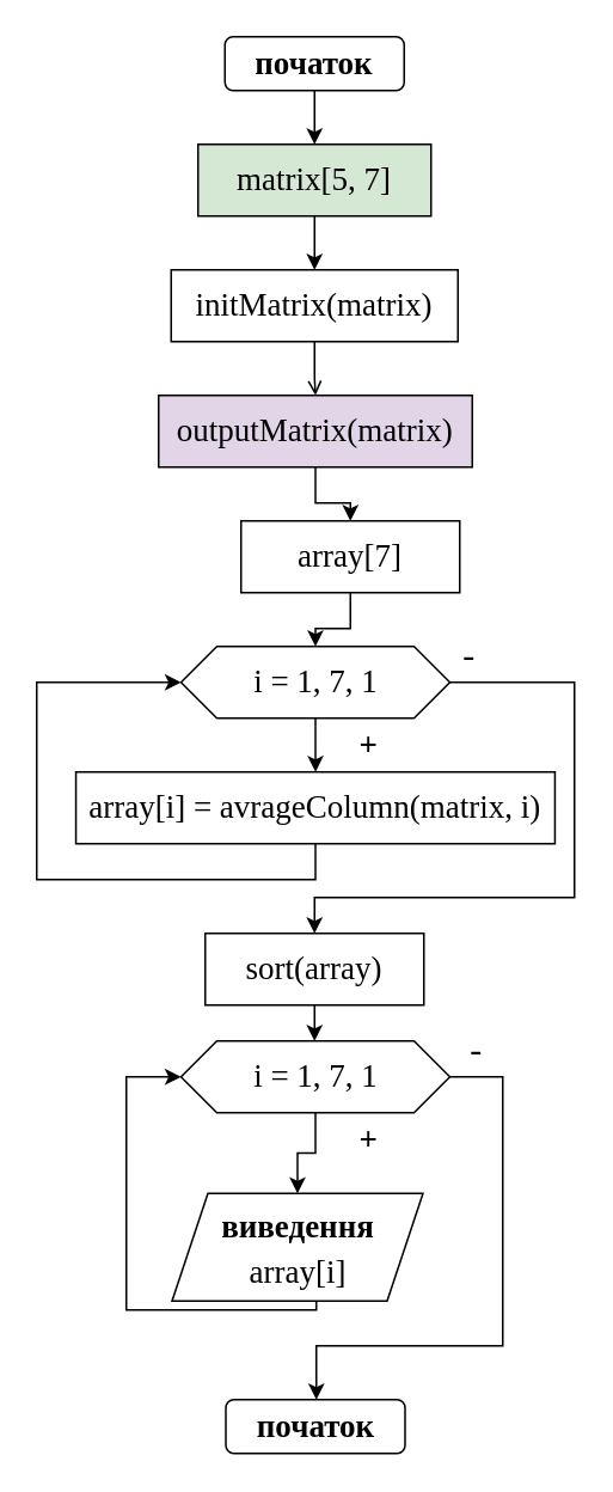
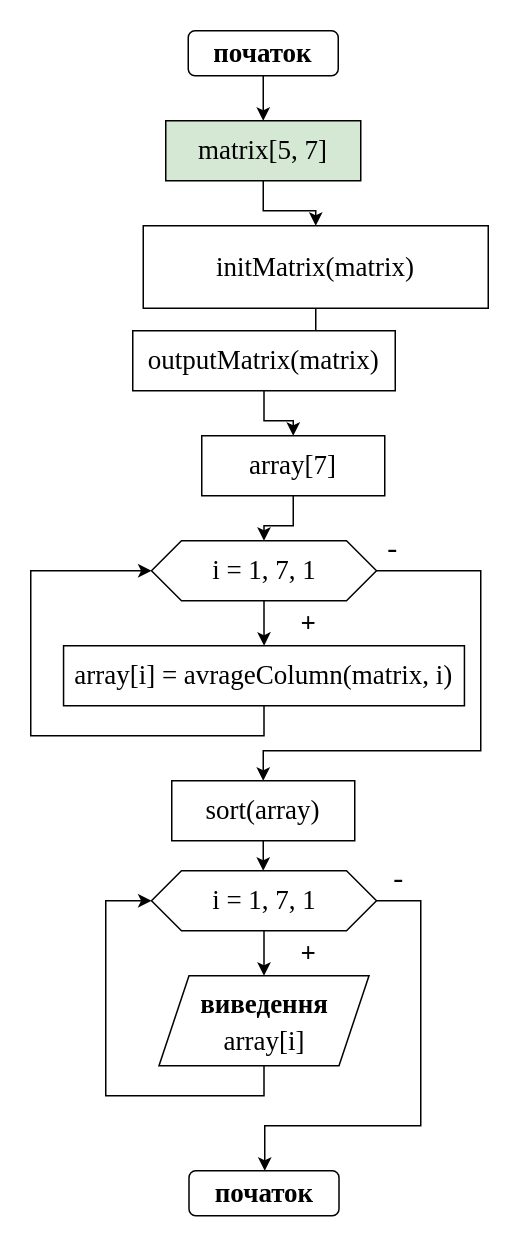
  <mxCell id="0" />
  <mxCell id="1" parent="0" />
  <mxCell id="2" value="" style="edgeStyle=orthogonalEdgeStyle;rounded=0;orthogonalLoop=1;jettySize=auto;html=1;fontFamily=Times New Roman;fontSize=18;" parent="1" source="3" target="5" edge="1"><mxGeometry relative="1" as="geometry" /></mxCell>
  <mxCell id="3" value="&lt;font face=&quot;Times New Roman&quot;&gt;&lt;b&gt;початок&lt;/b&gt;&lt;/font&gt;" style="rounded=1;whiteSpace=wrap;html=1;fontSize=18;" parent="1" vertex="1"><mxGeometry x="125" y="20" width="100" height="30" as="geometry" /></mxCell>
  <mxCell id="4" value="" style="edgeStyle=orthogonalEdgeStyle;rounded=0;orthogonalLoop=1;jettySize=auto;html=1;fontFamily=Times New Roman;fontSize=18;" parent="1" source="5" target="7" edge="1"><mxGeometry relative="1" as="geometry" /></mxCell>
  <mxCell id="5" value="matrix[5, 7]" style="rounded=0;whiteSpace=wrap;html=1;fontFamily=Times New Roman;fontSize=18;fillColor=#d5e8d4;" parent="1" vertex="1"><mxGeometry x="110" y="80" width="130" height="40" as="geometry" /></mxCell>
  <mxCell id="6" value="" style="edgeStyle=orthogonalEdgeStyle;rounded=0;orthogonalLoop=1;jettySize=auto;html=1;fontFamily=Times New Roman;fontSize=18;endArrow=open;" parent="1" source="7" target="9" edge="1"><mxGeometry relative="1" as="geometry" /></mxCell>
- <mxCell id="7" value="initMatrix(matrix)" style="rounded=0;whiteSpace=wrap;html=1;fontFamily=Times New Roman;fontSize=18;" parent="1" vertex="1"><mxGeometry x="95" y="150" width="160" height="40" as="geometry" /></mxCell>
+ <mxCell id="7" value="initMatrix(matrix)" style="rounded=0;whiteSpace=wrap;html=1;fontFamily=Times New Roman;fontSize=18;" parent="1" vertex="1"><mxGeometry x="95" y="150" width="230" height="55" as="geometry" /></mxCell>
  <mxCell id="8" value="" style="edgeStyle=orthogonalEdgeStyle;rounded=0;orthogonalLoop=1;jettySize=auto;html=1;fontFamily=Times New Roman;fontSize=18;" parent="1" source="9" target="11" edge="1"><mxGeometry relative="1" as="geometry" /></mxCell>
- <mxCell id="9" value="outputMatrix(matrix)" style="rounded=0;whiteSpace=wrap;html=1;fontFamily=Times New Roman;fontSize=18;fillColor=#e1d5e7;" parent="1" vertex="1"><mxGeometry x="88" y="220" width="175" height="40" as="geometry" /></mxCell>
+ <mxCell id="9" value="outputMatrix(matrix)" style="rounded=0;whiteSpace=wrap;html=1;fontFamily=Times New Roman;fontSize=18;" parent="1" vertex="1"><mxGeometry x="88" y="220" width="175" height="40" as="geometry" /></mxCell>
  <mxCell id="10" value="" style="edgeStyle=orthogonalEdgeStyle;rounded=0;orthogonalLoop=1;jettySize=auto;html=1;fontFamily=Times New Roman;fontSize=18;" parent="1" source="11" target="14" edge="1"><mxGeometry relative="1" as="geometry" /></mxCell>
  <mxCell id="11" value="array[7]" style="rounded=0;whiteSpace=wrap;html=1;fontFamily=Times New Roman;fontSize=18;" parent="1" vertex="1"><mxGeometry x="134" y="290" width="122" height="40" as="geometry" /></mxCell>
  <mxCell id="12" value="" style="edgeStyle=orthogonalEdgeStyle;rounded=0;orthogonalLoop=1;jettySize=auto;html=1;fontFamily=Times New Roman;fontSize=18;" parent="1" source="14" target="16" edge="1"><mxGeometry relative="1" as="geometry" /></mxCell>
  <mxCell id="13" style="edgeStyle=orthogonalEdgeStyle;rounded=0;orthogonalLoop=1;jettySize=auto;html=1;exitX=1;exitY=0.5;exitDx=0;exitDy=0;entryX=0.5;entryY=0;entryDx=0;entryDy=0;fontFamily=Times New Roman;fontSize=18;" parent="1" source="14" target="18" edge="1"><mxGeometry relative="1" as="geometry"><Array as="points"><mxPoint x="320" y="380" /><mxPoint x="320" y="500" /><mxPoint x="175" y="500" /></Array></mxGeometry></mxCell>
  <mxCell id="14" value="i = 1, 7, 1" style="shape=hexagon;perimeter=hexagonPerimeter2;whiteSpace=wrap;html=1;fixedSize=1;fontFamily=Times New Roman;fontSize=18;" parent="1" vertex="1"><mxGeometry x="100.5" y="360" width="150" height="40" as="geometry" /></mxCell>
  <mxCell id="15" style="edgeStyle=orthogonalEdgeStyle;rounded=0;orthogonalLoop=1;jettySize=auto;html=1;exitX=0.5;exitY=1;exitDx=0;exitDy=0;entryX=0;entryY=0.5;entryDx=0;entryDy=0;fontFamily=Times New Roman;fontSize=18;" parent="1" source="16" target="14" edge="1"><mxGeometry relative="1" as="geometry"><Array as="points"><mxPoint x="176" y="490" /><mxPoint x="20" y="490" /><mxPoint x="20" y="380" /></Array></mxGeometry></mxCell>
  <mxCell id="16" value="array[i] = avrageColumn(matrix, i)" style="rounded=0;whiteSpace=wrap;html=1;fontFamily=Times New Roman;fontSize=18;" parent="1" vertex="1"><mxGeometry x="41.87" y="430" width="267.25" height="40" as="geometry" /></mxCell>
  <mxCell id="17" style="edgeStyle=orthogonalEdgeStyle;rounded=0;orthogonalLoop=1;jettySize=auto;html=1;exitX=0.5;exitY=1;exitDx=0;exitDy=0;fontFamily=Times New Roman;fontSize=18;" parent="1" source="18" target="23" edge="1"><mxGeometry relative="1" as="geometry" /></mxCell>
  <mxCell id="18" value="sort(array)" style="rounded=0;whiteSpace=wrap;html=1;fontFamily=Times New Roman;fontSize=18;" parent="1" vertex="1"><mxGeometry x="114" y="520" width="122" height="40" as="geometry" /></mxCell>
  <mxCell id="19" value="&lt;b&gt;+&lt;/b&gt;" style="text;html=1;align=center;verticalAlign=middle;resizable=0;points=[];autosize=1;strokeColor=none;fillColor=none;fontSize=18;fontFamily=Times New Roman;" parent="1" vertex="1"><mxGeometry x="190" y="400" width="30" height="30" as="geometry" /></mxCell>
  <mxCell id="20" value="&lt;font style=&quot;font-size: 20px&quot;&gt;-&lt;/font&gt;" style="text;html=1;align=center;verticalAlign=middle;resizable=0;points=[];autosize=1;strokeColor=none;fillColor=none;fontSize=18;fontFamily=Times New Roman;" parent="1" vertex="1"><mxGeometry x="250.5" y="350" width="20" height="30" as="geometry" /></mxCell>
  <mxCell id="21" value="" style="edgeStyle=orthogonalEdgeStyle;rounded=0;orthogonalLoop=1;jettySize=auto;html=1;fontFamily=Times New Roman;fontSize=18;" parent="1" source="23" target="25" edge="1"><mxGeometry relative="1" as="geometry" /></mxCell>
  <mxCell id="22" style="edgeStyle=orthogonalEdgeStyle;rounded=0;orthogonalLoop=1;jettySize=auto;html=1;exitX=1;exitY=0.5;exitDx=0;exitDy=0;fontFamily=Times New Roman;fontSize=18;" parent="1" source="23" edge="1"><mxGeometry relative="1" as="geometry"><mxPoint x="176" y="780" as="targetPoint" /><Array as="points"><mxPoint x="280" y="600" /><mxPoint x="280" y="750" /><mxPoint x="176" y="750" /></Array></mxGeometry></mxCell>
  <mxCell id="23" value="i = 1, 7, 1" style="shape=hexagon;perimeter=hexagonPerimeter2;whiteSpace=wrap;html=1;fixedSize=1;fontFamily=Times New Roman;fontSize=18;" parent="1" vertex="1"><mxGeometry x="100.5" y="580" width="150" height="40" as="geometry" /></mxCell>
  <mxCell id="24" style="edgeStyle=orthogonalEdgeStyle;rounded=0;orthogonalLoop=1;jettySize=auto;html=1;exitX=0.5;exitY=1;exitDx=0;exitDy=0;entryX=0;entryY=0.5;entryDx=0;entryDy=0;fontFamily=Times New Roman;fontSize=18;" parent="1" source="25" target="23" edge="1"><mxGeometry relative="1" as="geometry"><Array as="points"><mxPoint x="176" y="730" /><mxPoint x="70" y="730" /><mxPoint x="70" y="600" /></Array></mxGeometry></mxCell>
- <mxCell id="25" value="&lt;font style=&quot;font-size: 18px&quot;&gt;&lt;b&gt;виведення&lt;/b&gt; array[i]&lt;/font&gt;" style="shape=parallelogram;perimeter=parallelogramPerimeter;whiteSpace=wrap;html=1;fixedSize=1;fontFamily=Times New Roman;fontSize=20;" parent="1" vertex="1"><mxGeometry x="95.5" y="665" width="140" height="60" as="geometry" /></mxCell>
+ <mxCell id="25" value="&lt;font style=&quot;font-size: 18px&quot;&gt;&lt;b&gt;виведення&lt;/b&gt; array[i]&lt;/font&gt;" style="shape=parallelogram;perimeter=parallelogramPerimeter;whiteSpace=wrap;html=1;fixedSize=1;fontFamily=Times New Roman;fontSize=20;" parent="1" vertex="1"><mxGeometry x="105.5" y="650" width="140" height="60" as="geometry" /></mxCell>
  <mxCell id="26" value="&lt;font face=&quot;Times New Roman&quot;&gt;&lt;b&gt;початок&lt;/b&gt;&lt;/font&gt;" style="rounded=1;whiteSpace=wrap;html=1;fontSize=18;" parent="1" vertex="1"><mxGeometry x="125.5" y="780" width="100" height="30" as="geometry" /></mxCell>
  <mxCell id="27" value="&lt;b&gt;+&lt;/b&gt;" style="text;html=1;align=center;verticalAlign=middle;resizable=0;points=[];autosize=1;strokeColor=none;fillColor=none;fontSize=18;fontFamily=Times New Roman;" parent="1" vertex="1"><mxGeometry x="190" y="620" width="30" height="30" as="geometry" /></mxCell>
  <mxCell id="28" value="&lt;font style=&quot;font-size: 20px&quot;&gt;-&lt;/font&gt;" style="text;html=1;align=center;verticalAlign=middle;resizable=0;points=[];autosize=1;strokeColor=none;fillColor=none;fontSize=18;fontFamily=Times New Roman;" parent="1" vertex="1"><mxGeometry x="255" y="570" width="20" height="30" as="geometry" /></mxCell>
